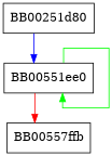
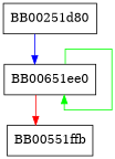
  digraph {
    splines=ortho
    node [shape=box]
    n1 [label=BB00251d80]
-   BB00551ee0
-   BB00551ffb [label=BB00557ffb]
+   BB00551ee0 [label=BB00651ee0]
+   BB00551ffb
    n1 -> BB00551ee0 [color=blue]
    BB00551ee0 -> BB00551ee0 [color=green]
    BB00551ee0 -> BB00551ffb [color=red]
  }
